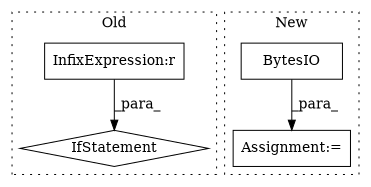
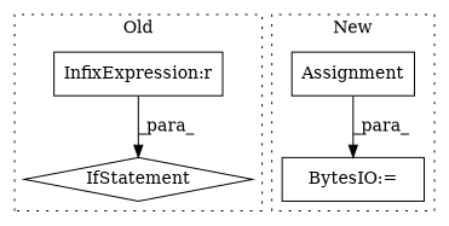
  digraph {
    node [shape=box]
    n1 [a=25 l="4,2" label=IfStatement s="8726,8784" shape=diamond]
    n2 [a=27 l=3 label="InfixExpression:r" s=8770]
-   n3 [a=32 l=9 label=BytesIO s=8703]
-   n4 [a=7 l=1 label="Assignment:=" s=8741]
+   n3 [a=32 l=9 label=Assignment s=8703]
+   n4 [a=7 l=1 label="BytesIO:=" s=8741]
    subgraph cluster_1 {
      label=Old
      style=dotted
      n1
      n2
    }
    subgraph cluster_2 {
      label=New
      style=dotted
      n3
      n4
    }
    n2 -> n1 [label=_para_]
    n3 -> n4 [label=_para_]
  }
